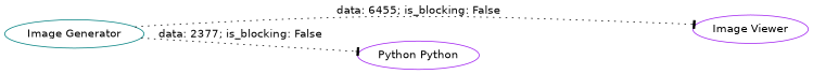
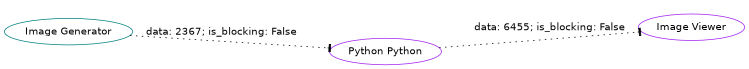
  digraph {
    fontname="DejaVu Sans"
    rankdir=LR
    node [color=purple fontname="DejaVu Sans"]
    edge [arrowhead=tee color=black fontname="DejaVu Sans" style=dotted]
    n1 [label="Image Viewer"]
    n2 [color=teal label="Image Generator"]
    n3 [label="Python Python"]
-   n2 -> n3 [label="data: 2377; is_blocking: False"]
-   n2 -> n1 [label="data: 6455; is_blocking: False"]
+   n2 -> n3 [label="data: 2367; is_blocking: False"]
+   n3 -> n1 [label="data: 6455; is_blocking: False"]
  }
